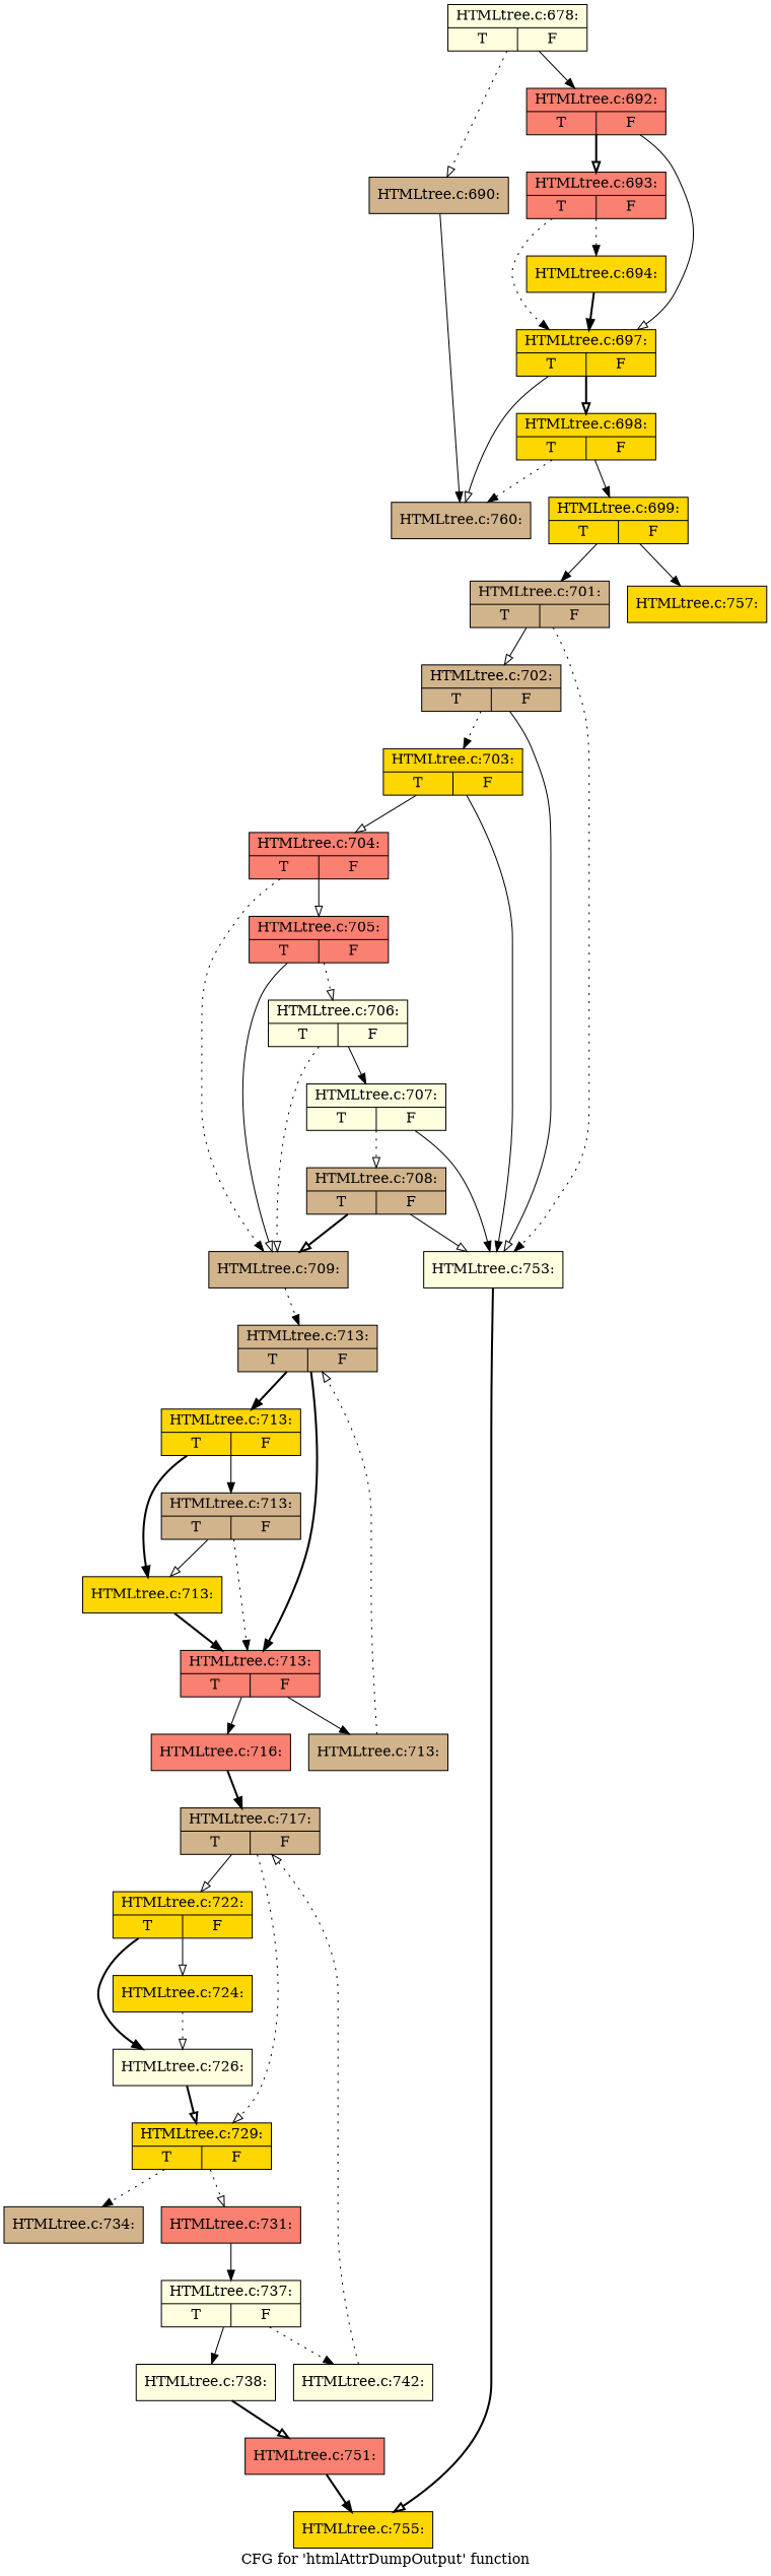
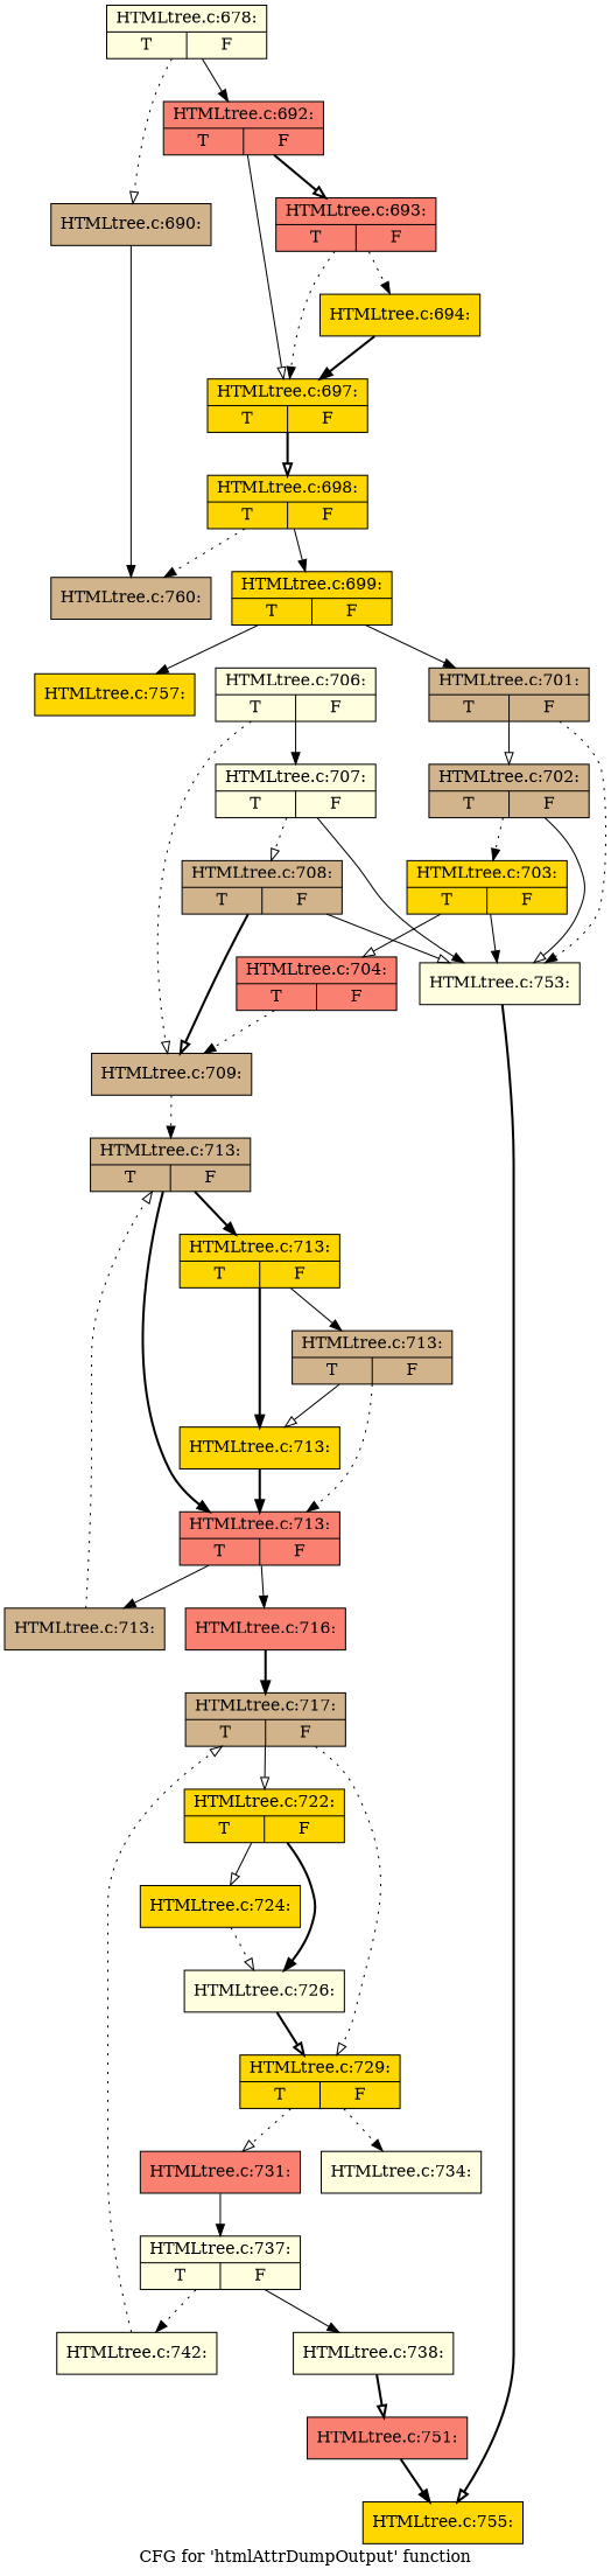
  digraph {
    label="CFG for 'htmlAttrDumpOutput' function"
    node [fillcolor=gold shape=record style=filled]
    edge [arrowhead=normal style=solid]
    n1 [fillcolor=lightyellow label="{HTMLtree.c:678:|{<s0>T|<s1>F}}"]
    n2 [fillcolor=tan label="{HTMLtree.c:690:}"]
    n3 [fillcolor=salmon label="{HTMLtree.c:692:|{<s0>T|<s1>F}}"]
    n4 [fillcolor=tan label="{HTMLtree.c:760:}"]
    n5 [fillcolor=salmon label="{HTMLtree.c:693:|{<s0>T|<s1>F}}"]
    n6 [label="{HTMLtree.c:697:|{<s0>T|<s1>F}}"]
    n7 [label="{HTMLtree.c:694:}"]
    n8 [label="{HTMLtree.c:698:|{<s0>T|<s1>F}}"]
    n9 [label="{HTMLtree.c:699:|{<s0>T|<s1>F}}"]
    n10 [fillcolor=tan label="{HTMLtree.c:701:|{<s0>T|<s1>F}}"]
    n11 [label="{HTMLtree.c:757:}"]
    n12 [fillcolor=tan label="{HTMLtree.c:702:|{<s0>T|<s1>F}}"]
    n13 [fillcolor=lightyellow label="{HTMLtree.c:753:}"]
    n14 [label="{HTMLtree.c:703:|{<s0>T|<s1>F}}"]
    n15 [label="{HTMLtree.c:755:}"]
    n16 [fillcolor=salmon label="{HTMLtree.c:704:|{<s0>T|<s1>F}}"]
-   n17 [fillcolor=salmon label="{HTMLtree.c:705:|{<s0>T|<s1>F}}"]
    n18 [fillcolor=tan label="{HTMLtree.c:709:}"]
    n19 [fillcolor=lightyellow label="{HTMLtree.c:706:|{<s0>T|<s1>F}}"]
    n20 [fillcolor=tan label="{HTMLtree.c:713:|{<s0>T|<s1>F}}"]
    n21 [fillcolor=lightyellow label="{HTMLtree.c:707:|{<s0>T|<s1>F}}"]
    n22 [fillcolor=salmon label="{HTMLtree.c:713:|{<s0>T|<s1>F}}"]
    n23 [label="{HTMLtree.c:713:|{<s0>T|<s1>F}}"]
    n24 [fillcolor=tan label="{HTMLtree.c:708:|{<s0>T|<s1>F}}"]
    n25 [fillcolor=tan label="{HTMLtree.c:713:}"]
    n26 [fillcolor=salmon label="{HTMLtree.c:716:}"]
    n27 [fillcolor=tan label="{HTMLtree.c:713:|{<s0>T|<s1>F}}"]
    n28 [label="{HTMLtree.c:713:}"]
    n29 [fillcolor=tan label="{HTMLtree.c:717:|{<s0>T|<s1>F}}"]
    n30 [label="{HTMLtree.c:722:|{<s0>T|<s1>F}}"]
    n31 [label="{HTMLtree.c:729:|{<s0>T|<s1>F}}"]
    n32 [label="{HTMLtree.c:724:}"]
    n33 [fillcolor=lightyellow label="{HTMLtree.c:726:}"]
    n34 [fillcolor=salmon label="{HTMLtree.c:731:}"]
-   n35 [fillcolor=tan label="{HTMLtree.c:734:}"]
+   n35 [fillcolor=lightyellow label="{HTMLtree.c:734:}"]
    n36 [fillcolor=lightyellow label="{HTMLtree.c:737:|{<s0>T|<s1>F}}"]
    n37 [fillcolor=lightyellow label="{HTMLtree.c:738:}"]
    n38 [fillcolor=lightyellow label="{HTMLtree.c:742:}"]
    n39 [fillcolor=salmon label="{HTMLtree.c:751:}"]
    n1 -> n2 [arrowhead=onormal style=dotted]
    n1 -> n3
    n2 -> n4
    n3 -> n5 [arrowhead=onormal style=bold]
    n3 -> n6 [arrowhead=onormal]
    n5 -> n6 [style=dotted]
    n5 -> n7 [style=dotted]
-   n6 -> n4 [arrowhead=onormal]
    n6 -> n8 [arrowhead=onormal style=bold]
    n7 -> n6 [style=bold]
    n8 -> n4 [style=dotted]
    n8 -> n9
    n9 -> n10
    n9 -> n11
    n10 -> n12 [arrowhead=onormal]
    n10 -> n13 [style=dotted]
    n12 -> n13 [arrowhead=onormal]
    n12 -> n14 [style=dotted]
    n13 -> n15 [arrowhead=onormal style=bold]
    n14 -> n13
    n14 -> n16 [arrowhead=onormal]
-   n16 -> n17 [arrowhead=onormal]
    n16 -> n18 [style=dotted]
-   n17 -> n18 [arrowhead=onormal]
-   n17 -> n19 [arrowhead=onormal style=dotted]
    n18 -> n20 [style=dotted]
    n19 -> n18 [arrowhead=onormal style=dotted]
    n19 -> n21
    n20 -> n22 [style=bold]
    n20 -> n23 [style=bold]
    n21 -> n13
    n21 -> n24 [arrowhead=onormal style=dotted]
    n22 -> n25
    n22 -> n26
    n23 -> n27
    n23 -> n28 [style=bold]
    n24 -> n13 [arrowhead=onormal]
    n24 -> n18 [arrowhead=onormal style=bold]
    n25 -> n20 [arrowhead=onormal style=dotted]
    n26 -> n29 [style=bold]
    n27 -> n22 [style=dotted]
    n27 -> n28 [arrowhead=onormal]
    n28 -> n22 [style=bold]
    n29 -> n30 [arrowhead=onormal]
    n29 -> n31 [arrowhead=onormal style=dotted]
    n30 -> n32 [arrowhead=onormal]
    n30 -> n33 [style=bold]
    n31 -> n34 [arrowhead=onormal style=dotted]
    n31 -> n35 [style=dotted]
    n32 -> n33 [arrowhead=onormal style=dotted]
    n33 -> n31 [arrowhead=onormal style=bold]
    n34 -> n36
    n36 -> n37
    n36 -> n38 [style=dotted]
    n37 -> n39 [arrowhead=onormal style=bold]
    n38 -> n29 [arrowhead=onormal style=dotted]
    n39 -> n15 [style=bold]
  }
